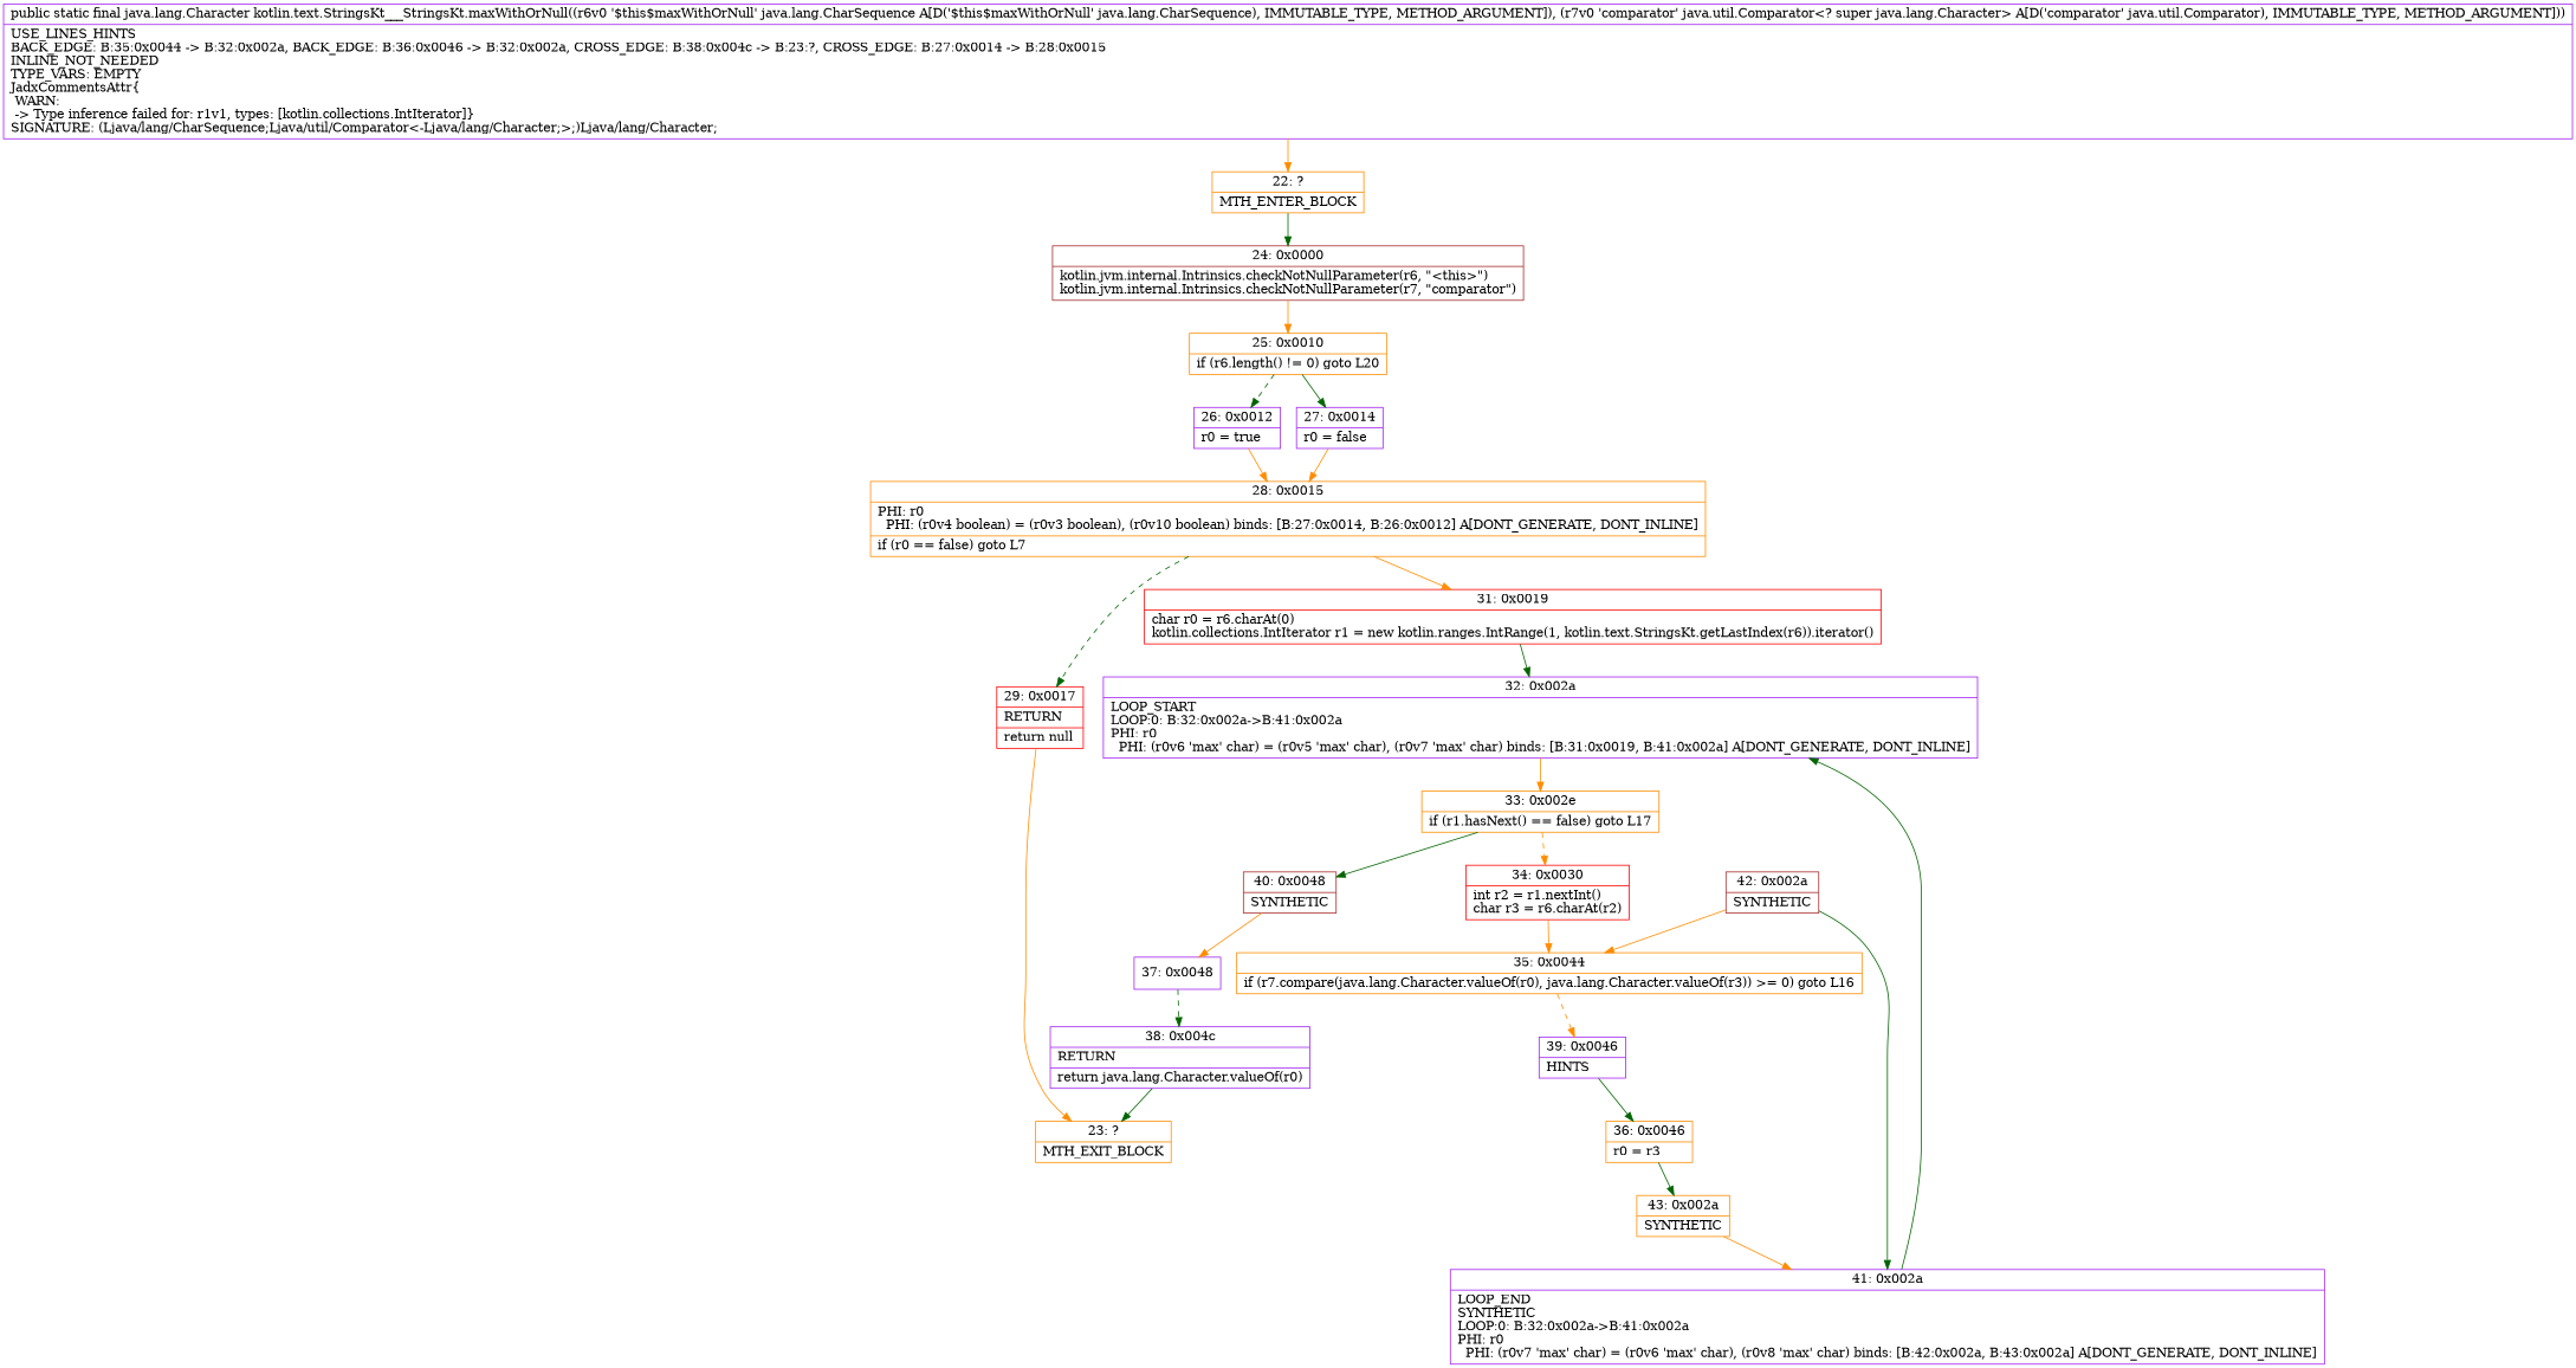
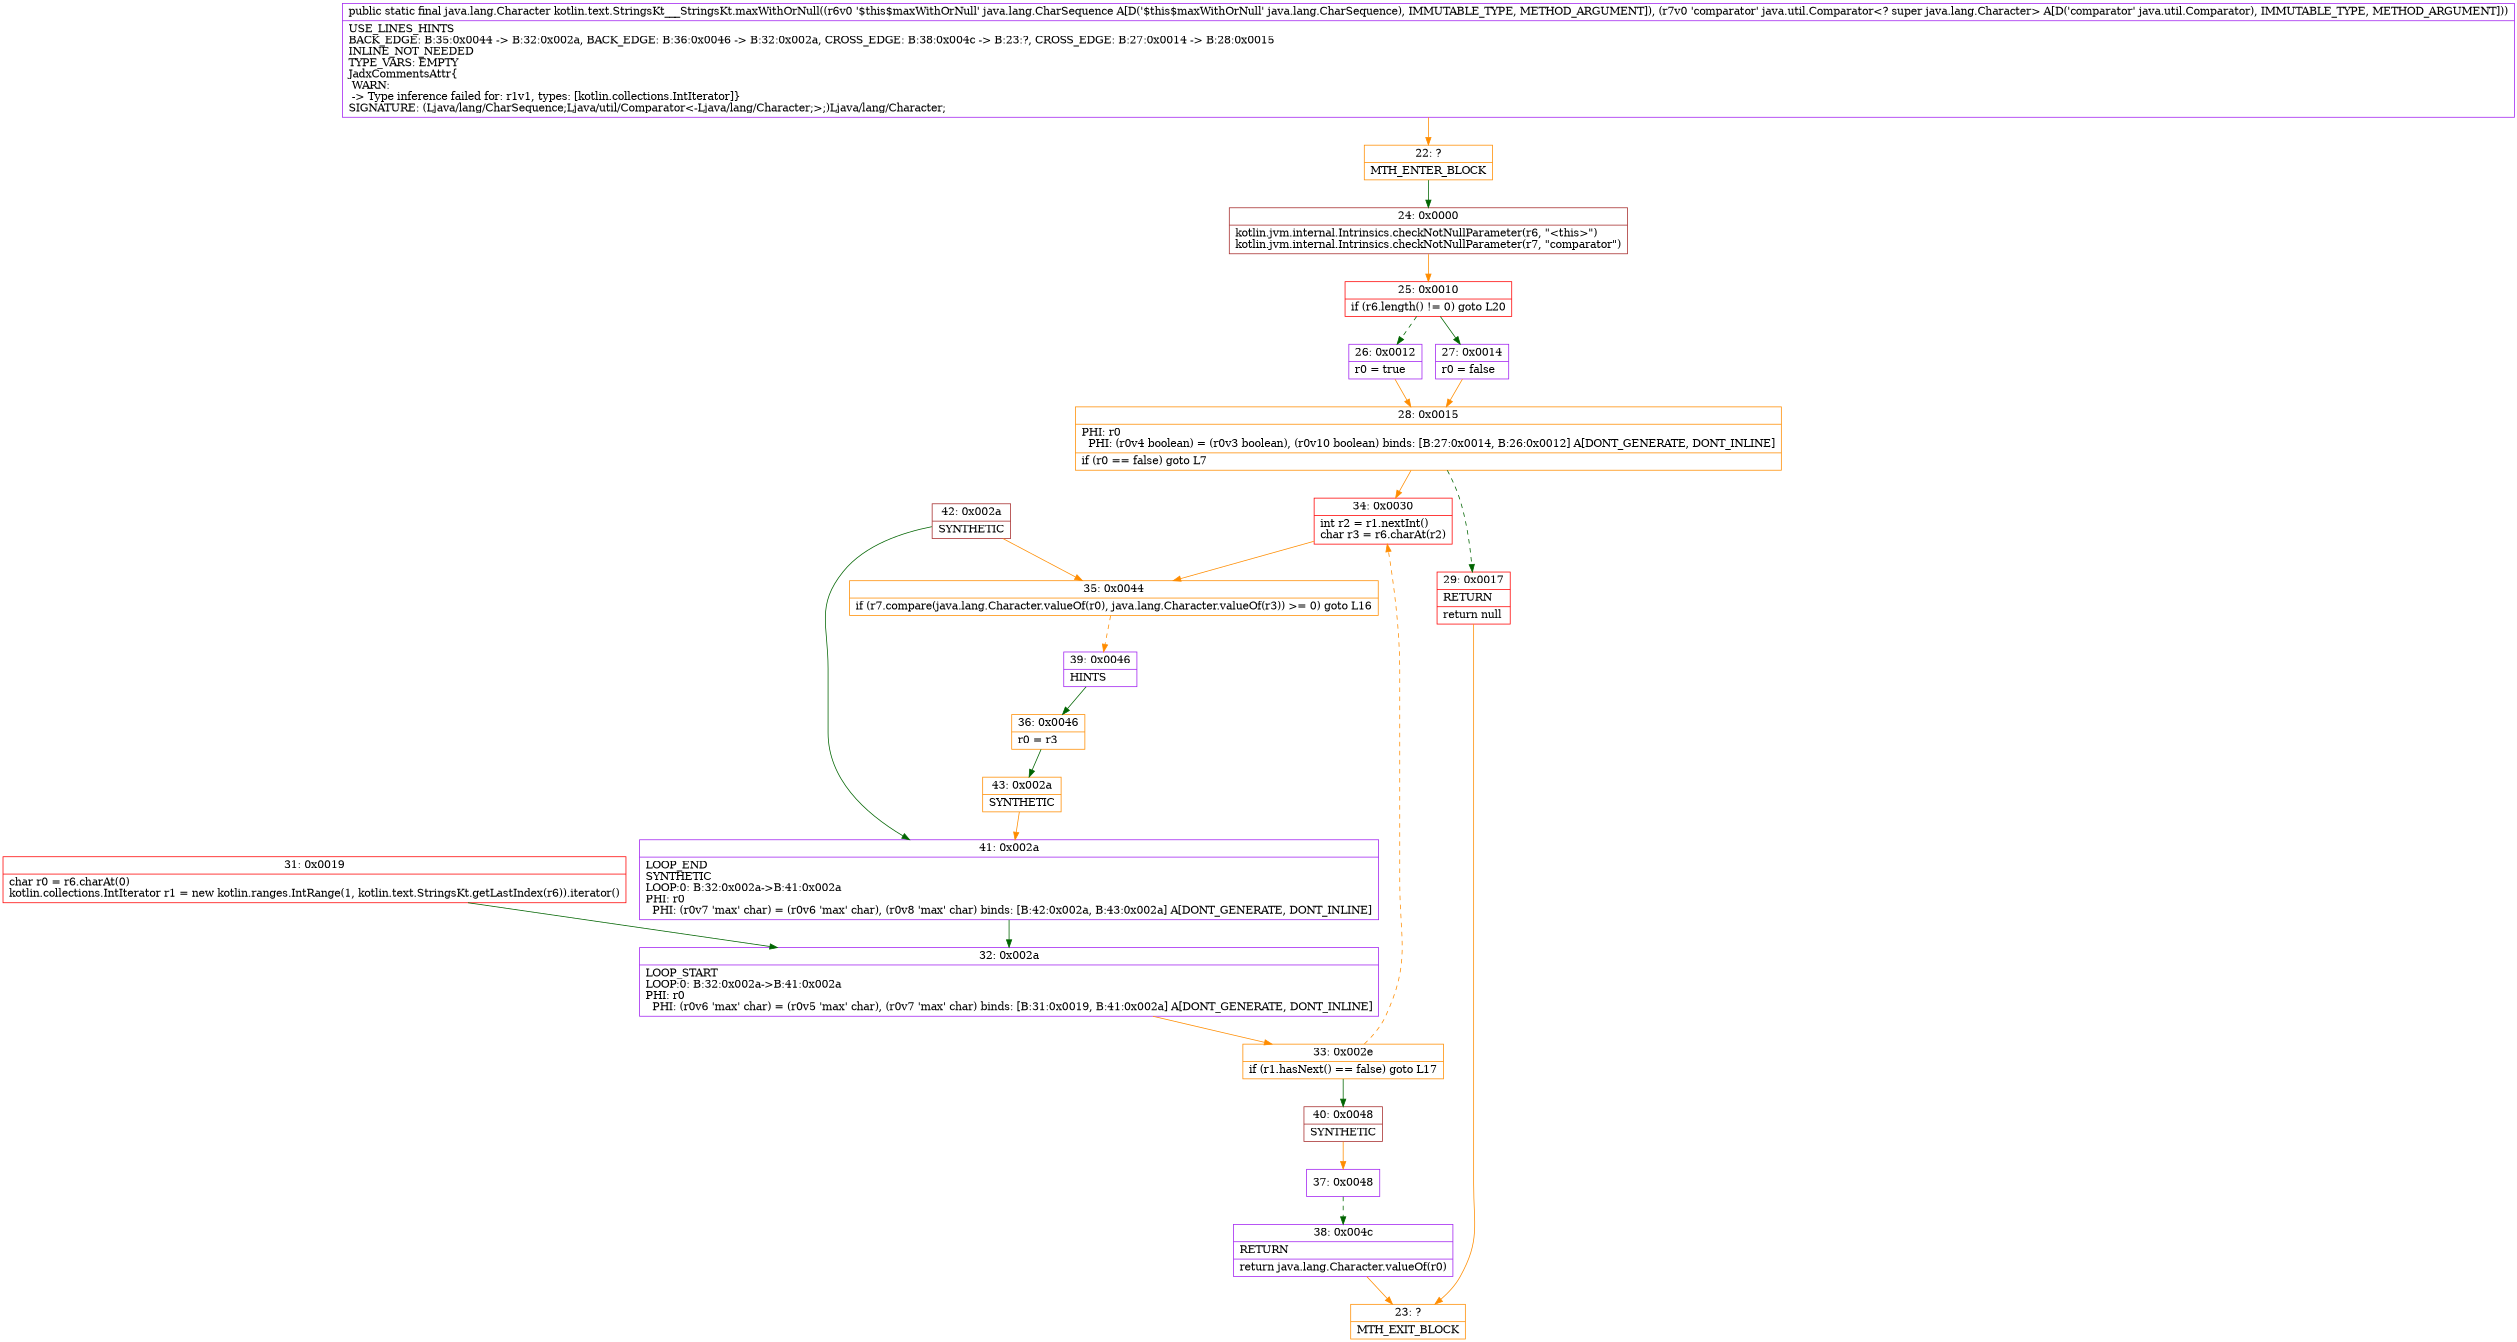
  digraph {
    node [color=purple shape=record]
    edge [color=darkorange]
    n1 [color=darkorange label="{22\:\ ?|MTH_ENTER_BLOCK\l}"]
    n2 [color=brown label="{24\:\ 0x0000|kotlin.jvm.internal.Intrinsics.checkNotNullParameter(r6, \"\<this\>\")\lkotlin.jvm.internal.Intrinsics.checkNotNullParameter(r7, \"comparator\")\l}"]
-   n3 [color=darkorange label="{25\:\ 0x0010|if (r6.length() != 0) goto L20\l}"]
+   n3 [color=red label="{25\:\ 0x0010|if (r6.length() != 0) goto L20\l}"]
    n4 [label="{26\:\ 0x0012|r0 = true\l}"]
    n5 [label="{27\:\ 0x0014|r0 = false\l}"]
    n6 [color=darkorange label="{28\:\ 0x0015|PHI: r0 \l  PHI: (r0v4 boolean) = (r0v3 boolean), (r0v10 boolean) binds: [B:27:0x0014, B:26:0x0012] A[DONT_GENERATE, DONT_INLINE]\l|if (r0 == false) goto L7\l}"]
    n7 [color=red label="{29\:\ 0x0017|RETURN\l|return null\l}"]
    n8 [color=red label="{31\:\ 0x0019|char r0 = r6.charAt(0)\lkotlin.collections.IntIterator r1 = new kotlin.ranges.IntRange(1, kotlin.text.StringsKt.getLastIndex(r6)).iterator()\l}"]
    n9 [color=darkorange label="{23\:\ ?|MTH_EXIT_BLOCK\l}"]
    n10 [label="{32\:\ 0x002a|LOOP_START\lLOOP:0: B:32:0x002a\-\>B:41:0x002a\lPHI: r0 \l  PHI: (r0v6 'max' char) = (r0v5 'max' char), (r0v7 'max' char) binds: [B:31:0x0019, B:41:0x002a] A[DONT_GENERATE, DONT_INLINE]\l}"]
    n11 [color=darkorange label="{33\:\ 0x002e|if (r1.hasNext() == false) goto L17\l}"]
    n12 [color=red label="{34\:\ 0x0030|int r2 = r1.nextInt()\lchar r3 = r6.charAt(r2)\l}"]
    n13 [color=brown label="{40\:\ 0x0048|SYNTHETIC\l}"]
    n14 [color=darkorange label="{35\:\ 0x0044|if (r7.compare(java.lang.Character.valueOf(r0), java.lang.Character.valueOf(r3)) \>= 0) goto L16\l}"]
    n15 [label="{37\:\ 0x0048}"]
    n16 [label="{39\:\ 0x0046|HINTS\l}"]
    n17 [color=darkorange label="{36\:\ 0x0046|r0 = r3\l}"]
    n18 [color=brown label="{42\:\ 0x002a|SYNTHETIC\l}"]
    n19 [label="{41\:\ 0x002a|LOOP_END\lSYNTHETIC\lLOOP:0: B:32:0x002a\-\>B:41:0x002a\lPHI: r0 \l  PHI: (r0v7 'max' char) = (r0v6 'max' char), (r0v8 'max' char) binds: [B:42:0x002a, B:43:0x002a] A[DONT_GENERATE, DONT_INLINE]\l}"]
    n20 [color=darkorange label="{43\:\ 0x002a|SYNTHETIC\l}"]
    n21 [label="{38\:\ 0x004c|RETURN\l|return java.lang.Character.valueOf(r0)\l}"]
    n22 [label="{public static final java.lang.Character kotlin.text.StringsKt___StringsKt.maxWithOrNull((r6v0 '$this$maxWithOrNull' java.lang.CharSequence A[D('$this$maxWithOrNull' java.lang.CharSequence), IMMUTABLE_TYPE, METHOD_ARGUMENT]), (r7v0 'comparator' java.util.Comparator\<? super java.lang.Character\> A[D('comparator' java.util.Comparator), IMMUTABLE_TYPE, METHOD_ARGUMENT]))  | USE_LINES_HINTS\lBACK_EDGE: B:35:0x0044 \-\> B:32:0x002a, BACK_EDGE: B:36:0x0046 \-\> B:32:0x002a, CROSS_EDGE: B:38:0x004c \-\> B:23:?, CROSS_EDGE: B:27:0x0014 \-\> B:28:0x0015\lINLINE_NOT_NEEDED\lTYPE_VARS: EMPTY\lJadxCommentsAttr\{\l WARN: \l \-\> Type inference failed for: r1v1, types: [kotlin.collections.IntIterator]\}\lSIGNATURE: (Ljava\/lang\/CharSequence;Ljava\/util\/Comparator\<\-Ljava\/lang\/Character;\>;)Ljava\/lang\/Character;\l}"]
    n1 -> n2 [color=darkgreen]
    n2 -> n3
    n3 -> n4 [color=darkgreen style=dashed]
    n3 -> n5 [color=darkgreen]
    n4 -> n6
    n5 -> n6
    n6 -> n7 [color=darkgreen style=dashed]
-   n6 -> n8
+   n6 -> n12
    n7 -> n9
    n8 -> n10 [color=darkgreen]
    n10 -> n11
    n11 -> n12 [style=dashed]
    n11 -> n13 [color=darkgreen]
    n12 -> n14
    n13 -> n15
    n14 -> n16 [style=dashed]
    n15 -> n21 [color=darkgreen style=dashed]
    n16 -> n17 [color=darkgreen]
    n17 -> n20 [color=darkgreen]
    n18 -> n14
    n18 -> n19 [color=darkgreen]
    n19 -> n10 [color=darkgreen]
    n20 -> n19
-   n21 -> n9 [color=darkgreen]
+   n21 -> n9
    n22 -> n1
  }
